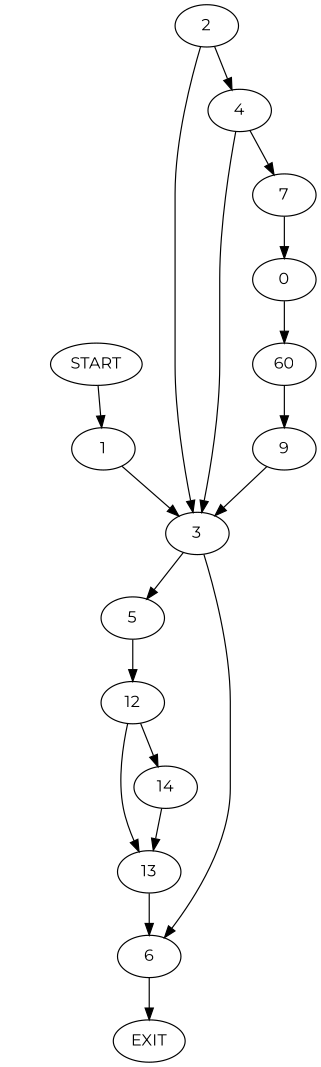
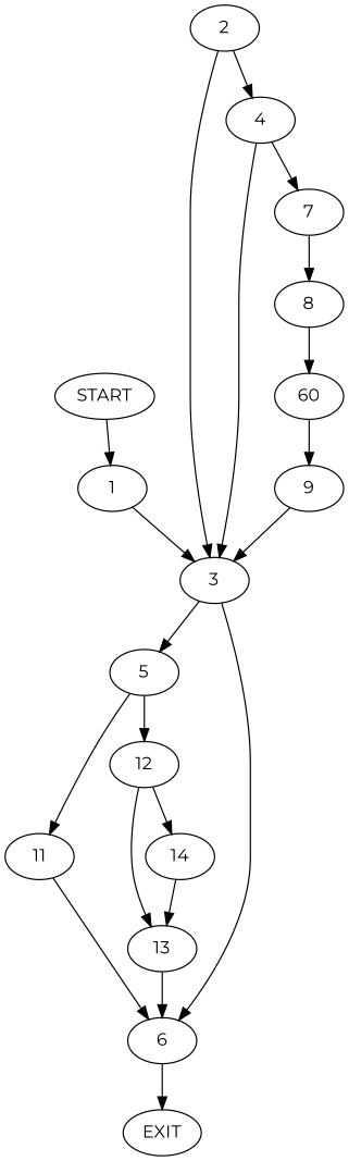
  digraph {
    fontname=Montserrat
    node [fontname=Montserrat]
    edge [fontname=Montserrat]
    n1 [label=START]
    1
    3
    n4 [label=EXIT]
    2
    4
    5
    6
    7
+   11
    12
-   8 [label=0]
+   8
    13
    14
    n15 [label=60]
    9
    n1 -> 1
    1 -> 3
    3 -> 5
    3 -> 6
    2 -> 3
    2 -> 4
    4 -> 3
    4 -> 7
+   5 -> 11
    5 -> 12
    6 -> n4
    7 -> 8
+   11 -> 6
    12 -> 13
    12 -> 14
    8 -> n15
    13 -> 6
    14 -> 13
    n15 -> 9
    9 -> 3
  }
